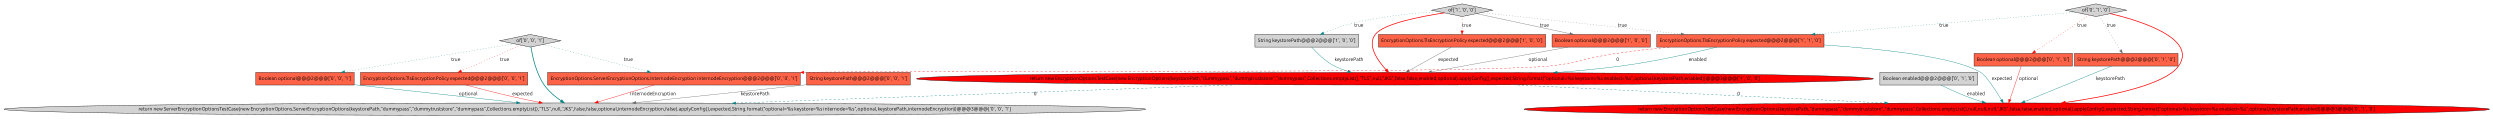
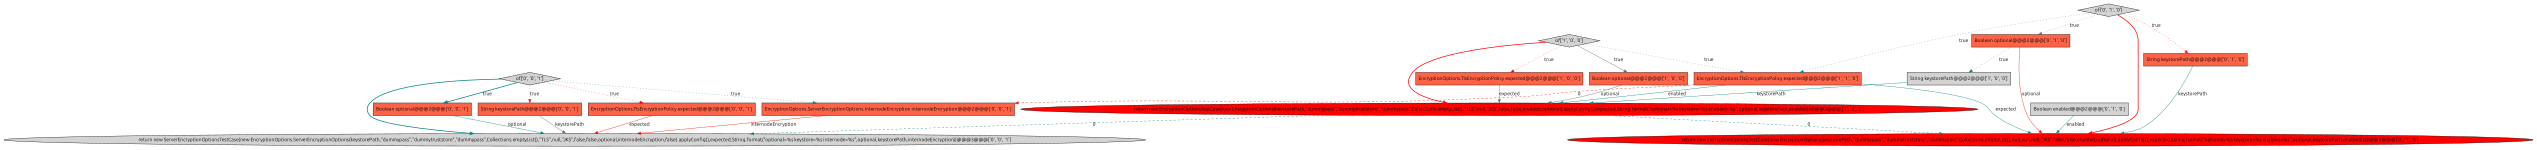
  digraph {
    fontname=Ubuntu
    node [fillcolor=tomato fontname=Ubuntu shape=box style=filled]
    edge [color=teal fontname=Ubuntu style=solid]
    n1 [label="EncryptionOptions.ServerEncryptionOptions.InternodeEncryption internodeEncryption@@@2@@@['0', '0', '1']"]
    n2 [fillcolor=lightgray label="return new ServerEncryptionOptionsTestCase(new EncryptionOptions.ServerEncryptionOptions(keystorePath,\"dummypass\",\"dummytruststore\",\"dummypass\",Collections.emptyList(),\"TLS\",null,\"JKS\",false,false,optional,internodeEncryption,false).applyConfig(),expected,String.format(\"optional=%s keystore=%s internode=%s\",optional,keystorePath,internodeEncryption))@@@3@@@['0', '0', '1']" shape=ellipse]
    n3 [label="Boolean optional@@@2@@@['0', '0', '1']"]
    n4 [label="Boolean optional@@@2@@@['1', '0', '0']"]
    n5 [fillcolor=red label="return new EncryptionOptionsTestCase(new EncryptionOptions(keystorePath,\"dummypass\",\"dummytruststore\",\"dummypass\",Collections.emptyList(),\"TLS\",null,\"JKS\",false,false,enabled,optional).applyConfig(),expected,String.format(\"optional=%s keystore=%s enabled=%s\",optional,keystorePath,enabled))@@@3@@@['1', '0', '0']" shape=ellipse]
    n6 [fillcolor=red label="return new EncryptionOptionsTestCase(new EncryptionOptions(keystorePath,\"dummypass\",\"dummytruststore\",\"dummypass\",Collections.emptyList(),null,null,null,\"JKS\",false,false,enabled,optional).applyConfig(),expected,String.format(\"optional=%s keystore=%s enabled=%s\",optional,keystorePath,enabled))@@@3@@@['0', '1', '0']" shape=ellipse]
    n7 [fillcolor=lightgray label="Boolean enabled@@@2@@@['0', '1', '0']"]
    n8 [fillcolor=lightgray label="of['0', '0', '1']" shape=diamond]
    n9 [label="EncryptionOptions.TlsEncryptionPolicy expected@@@2@@@['0', '0', '1']"]
    n10 [label="String keystorePath@@@2@@@['0', '0', '1']"]
    n11 [label="Boolean optional@@@2@@@['0', '1', '0']"]
    n12 [label="String keystorePath@@@2@@@['0', '1', '0']"]
    n13 [label="EncryptionOptions.TlsEncryptionPolicy expected@@@2@@@['1', '0', '0']"]
    n14 [fillcolor=lightgray label="String keystorePath@@@2@@@['1', '0', '0']"]
    n15 [fillcolor=lightgray label="of['0', '1', '0']" shape=diamond]
    n16 [label="EncryptionOptions.TlsEncryptionPolicy expected@@@2@@@['1', '1', '0']"]
    n17 [fillcolor=lightgray label="of['1', '0', '0']" shape=diamond]
    n1 -> n2 [color=red label=internodeEncryption]
    n3 -> n2 [label=optional]
    n4 -> n5 [color=gray40 label=optional]
    n5 -> n2 [label=0 style=dashed]
    n5 -> n6 [label=0 style=dashed]
    n7 -> n6 [label=enabled]
    n8 -> n1 [label=true style=dotted]
    n8 -> n2 [style=bold]
-   n8 -> n3 [label=true style=dotted]
+   n8 -> n3 [label=true style=bold]
    n8 -> n9 [color=red label=true style=dotted]
+   n8 -> n10 [color=red label=true style=dotted]
    n9 -> n2 [color=red label=expected]
    n10 -> n2 [color=gray40 label=keystorePath]
    n11 -> n6 [color=red label=optional]
    n12 -> n6 [label=keystorePath]
    n13 -> n5 [color=gray40 label=expected]
    n14 -> n5 [label=keystorePath]
    n15 -> n6 [color=red style=bold]
-   n15 -> n11 [color=red label=true style=dotted]
-   n15 -> n12 [color=gray40 label=true style=dotted]
+   n15 -> n11 [color=gray40 label=true style=dotted]
+   n15 -> n12 [color=red label=true style=dotted]
    n15 -> n16 [label=true style=dotted]
    n16 -> n1 [color=red label=0 style=dashed]
    n16 -> n5 [label=enabled]
    n16 -> n6 [label=expected]
    n17 -> n4 [color=gray40 label=true]
    n17 -> n5 [color=red style=bold]
    n17 -> n13 [color=red label=true style=dotted]
-   n17 -> n14 [label=true style=dotted]
+   n11 -> n14 [label=true style=dotted]
    n17 -> n16 [color=gray40 label=true style=dotted]
  }
